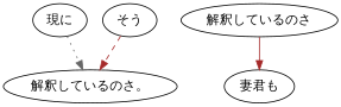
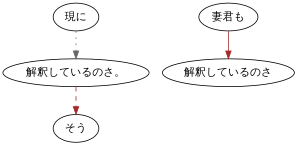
  digraph {
    edge [color=brown]
    n1 [label="現に"]
    n2 [label="解釈しているのさ。"]
    n3 [label="解釈しているのさ"]
    n4 [label="妻君も"]
    n5 [label="そう"]
    n1 -> n2 [color=gray40 style=dotted]
-   n3 -> n4 [style=solid]
-   n5 -> n2 [style=dashed]
+   n4 -> n3 [style=solid]
+   n2 -> n5 [style=dashed]
  }
